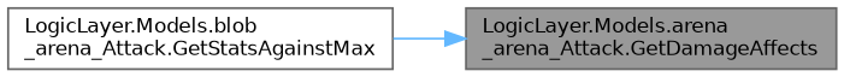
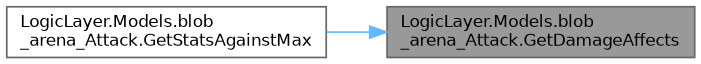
  digraph {
    rankdir=RL
    node [fontname=Helvetica fontsize=10 shape=box style=filled]
-   n1 [color=gray40 fillcolor=grey60 fontcolor=black height=0.2 label="LogicLayer.Models.arena\l_arena_Attack.GetDamageAffects" width=0.4]
+   n1 [color=gray40 fillcolor=grey60 fontcolor=black height=0.2 label="LogicLayer.Models.blob\l_arena_Attack.GetDamageAffects" width=0.4]
    n2 [color=grey40 fillcolor=white height=0.2 label="LogicLayer.Models.blob\l_arena_Attack.GetStatsAgainstMax" width=0.4]
    n1 -> n2 [color=steelblue1 dir=back fontname=Helvetica fontsize=10 labelfontname=Helvetica labelfontsize=10 style=solid]
  }
